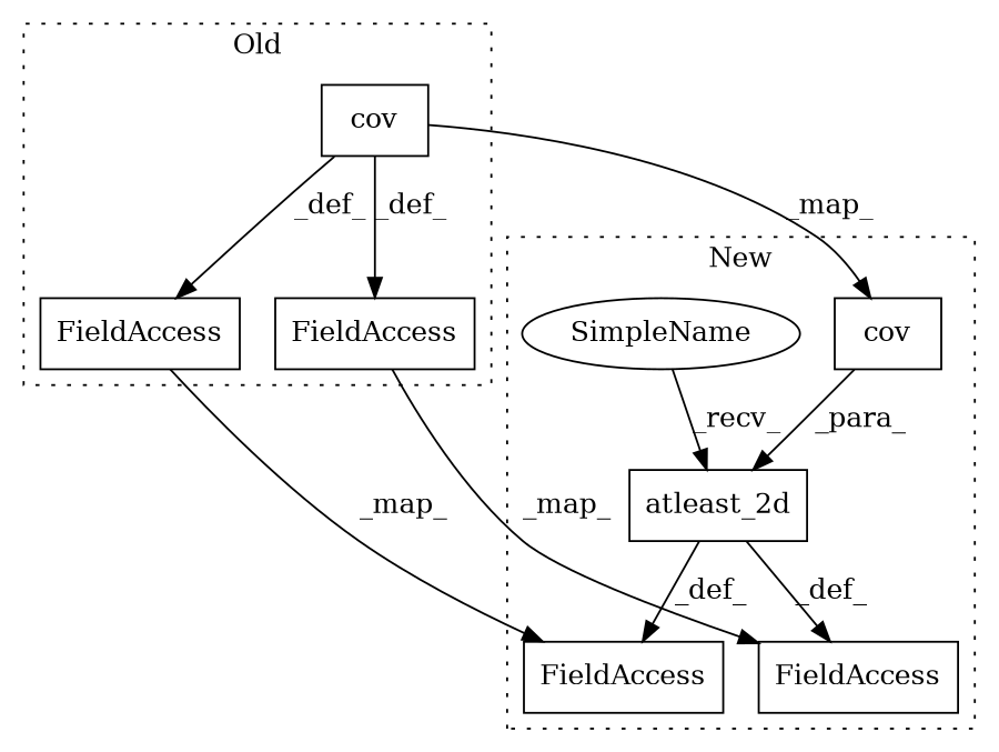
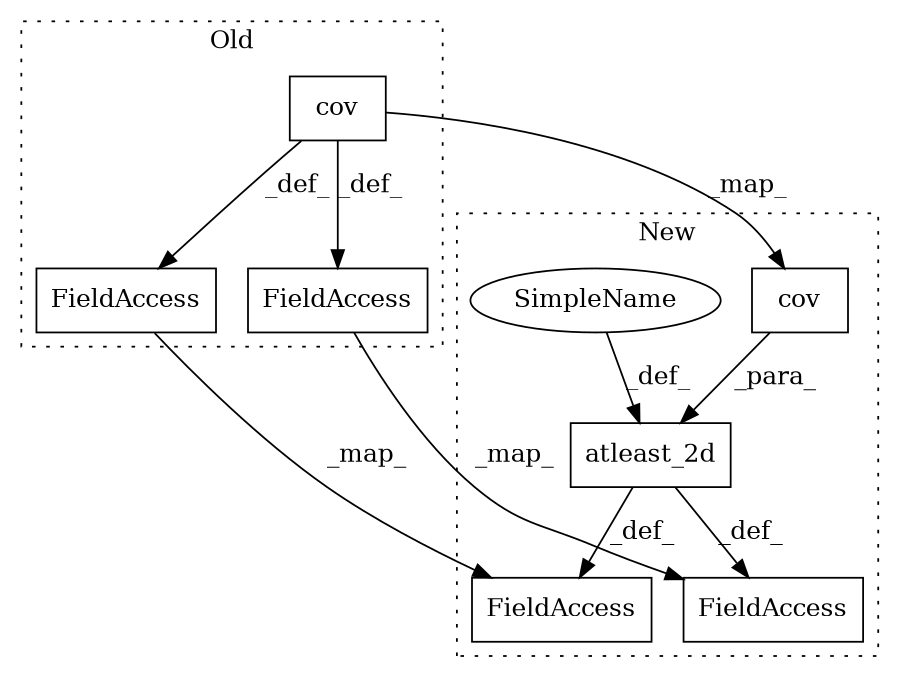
  digraph {
    node [a=22 l=17 shape=box]
    n1 [a=32 l="4,1" label=cov s="2453,2473"]
    n2 [label=FieldAccess s=2896]
    n3 [label=FieldAccess s=3046]
    n4 [a=32 l="4,1" label=cov s="2470,2490"]
    n5 [label=FieldAccess s=2932]
    n6 [a=32 l="11,1" label=atleast_2d s="2453,2491"]
    n7 [label=FieldAccess s=3082]
    n8 [a=42 l=5 label=SimpleName s=2447 shape=ellipse]
    subgraph cluster_1 {
      label=Old
      style=dotted
      n1
      n2
      n3
    }
    subgraph cluster_2 {
      label=New
      style=dotted
      n4
      n5
      n6
      n7
      n8
    }
    n1 -> n2 [label=_def_]
    n1 -> n3 [label=_def_]
    n1 -> n4 [label=_map_]
    n2 -> n5 [label=_map_]
    n3 -> n7 [label=_map_]
    n4 -> n6 [label=_para_]
    n6 -> n5 [label=_def_]
    n6 -> n7 [label=_def_]
-   n8 -> n6 [label=_recv_]
+   n8 -> n6 [label=_def_]
  }
